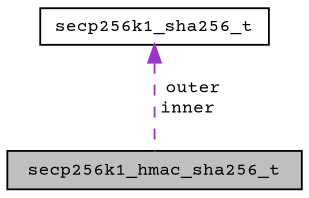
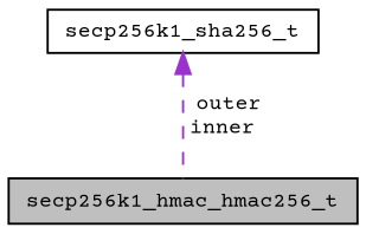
  digraph {
    fontname="Courier Prime"
    node [color=black fontname="Courier Prime" fontsize=10 shape=record style=filled]
-   n1 [fillcolor=grey75 fontcolor=black height=0.2 label=secp256k1_hmac_sha256_t width=0.4]
+   n1 [fillcolor=grey75 fontcolor=black height=0.2 label=secp256k1_hmac_hmac256_t width=0.4]
    n2 [fillcolor=white height=0.2 label=secp256k1_sha256_t width=0.4]
    n2 -> n1 [color=darkorchid3 dir=back fontname="Courier Prime" fontsize=10 label=" outer\ninner" labelfontname=Helvetica labelfontsize=10 style=dashed]
  }
